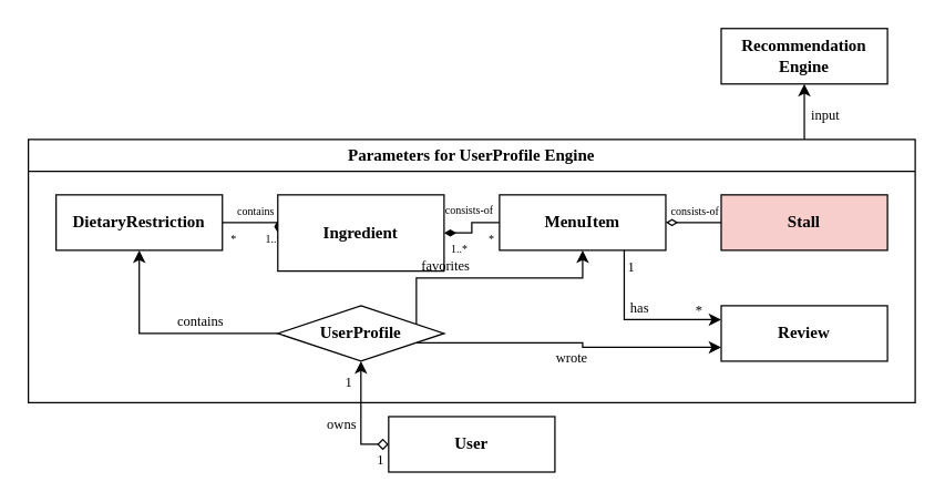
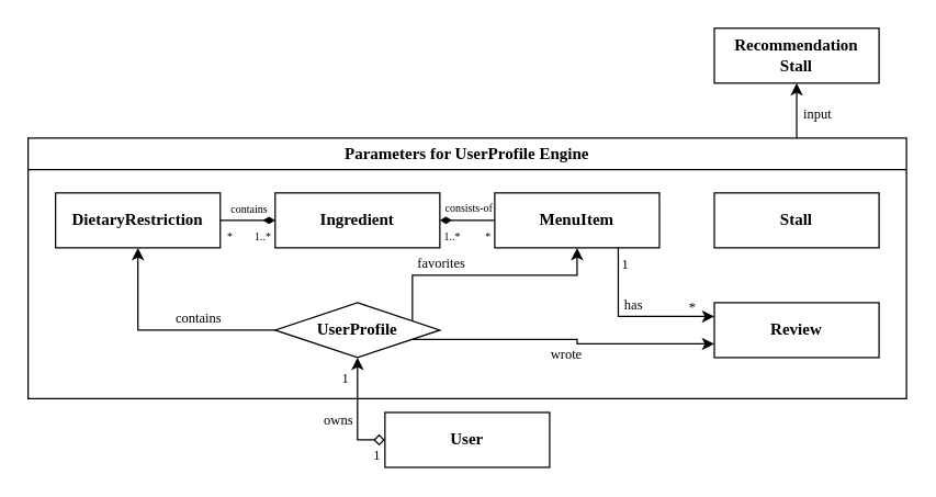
  <mxCell id="0" />
  <mxCell id="1" parent="0" />
  <mxCell id="2" style="edgeStyle=orthogonalEdgeStyle;rounded=0;orthogonalLoop=1;jettySize=auto;html=1;entryX=1;entryY=0.5;entryDx=0;entryDy=0;endArrow=none;endFill=0;exitX=0;exitY=0.5;exitDx=0;exitDy=0;startArrow=diamondThin;startFill=1;labelBackgroundColor=default;" parent="1" source="10" target="32" edge="1"><mxGeometry relative="1" as="geometry"><mxPoint x="200" y="160" as="sourcePoint" /><Array as="points"><mxPoint x="190" y="160" /><mxPoint x="190" y="160" /></Array></mxGeometry></mxCell>
  <mxCell id="3" value="&lt;font style=&quot;font-size: 8px;&quot; face=&quot;Times New Roman&quot;&gt;contains&lt;/font&gt;" style="edgeLabel;html=1;align=center;verticalAlign=middle;resizable=0;points=[];labelBackgroundColor=none;" parent="2" vertex="1" connectable="0"><mxGeometry x="-0.001" relative="1" as="geometry"><mxPoint y="-10" as="offset" /></mxGeometry></mxCell>
  <mxCell id="4" value="&lt;font style=&quot;font-size: 8px;&quot; face=&quot;Times New Roman&quot;&gt;1..*&lt;/font&gt;" style="edgeLabel;html=1;align=center;verticalAlign=middle;resizable=0;points=[];labelBackgroundColor=none;" parent="2" vertex="1" connectable="0"><mxGeometry x="-0.699" relative="1" as="geometry"><mxPoint x="-4" y="10" as="offset" /></mxGeometry></mxCell>
  <mxCell id="5" value="&lt;font style=&quot;font-size: 8px;&quot; face=&quot;Times New Roman&quot;&gt;*&lt;/font&gt;" style="edgeLabel;html=1;align=center;verticalAlign=middle;resizable=0;points=[];labelBackgroundColor=none;" parent="2" vertex="1" connectable="0"><mxGeometry x="0.697" relative="1" as="geometry"><mxPoint y="10" as="offset" /></mxGeometry></mxCell>
  <mxCell id="6" style="edgeStyle=orthogonalEdgeStyle;rounded=0;orthogonalLoop=1;jettySize=auto;html=1;exitX=1;exitY=0.5;exitDx=0;exitDy=0;entryX=0;entryY=0.5;entryDx=0;entryDy=0;endArrow=none;endFill=0;startArrow=diamondThin;startFill=1;labelBackgroundColor=default;" parent="1" source="10" target="15" edge="1"><mxGeometry relative="1" as="geometry" /></mxCell>
  <mxCell id="7" value="consists-of" style="edgeLabel;html=1;align=center;verticalAlign=middle;resizable=0;points=[];fontSize=8;fontFamily=Times New Roman;labelBackgroundColor=none;" parent="6" vertex="1" connectable="0"><mxGeometry x="0.353" relative="1" as="geometry"><mxPoint x="-7" y="-10" as="offset" /></mxGeometry></mxCell>
  <mxCell id="8" value="&lt;font face=&quot;Times New Roman&quot; style=&quot;font-size: 8px;&quot;&gt;1..*&lt;/font&gt;" style="edgeLabel;html=1;align=center;verticalAlign=middle;resizable=0;points=[];labelBackgroundColor=none;" parent="6" vertex="1" connectable="0"><mxGeometry x="-0.577" relative="1" as="geometry"><mxPoint y="10" as="offset" /></mxGeometry></mxCell>
  <mxCell id="9" value="&lt;font style=&quot;font-size: 8px;&quot; face=&quot;Times New Roman&quot;&gt;*&lt;/font&gt;" style="edgeLabel;html=1;align=center;verticalAlign=middle;resizable=0;points=[];labelBackgroundColor=none;" parent="6" vertex="1" connectable="0"><mxGeometry x="0.863" relative="1" as="geometry"><mxPoint x="-3" y="10" as="offset" /></mxGeometry></mxCell>
- <mxCell id="10" value="Ingredient" style="rounded=0;whiteSpace=wrap;html=1;fontFamily=Times New Roman;fontSize=12;fontStyle=1;labelBackgroundColor=none;" parent="1" vertex="1"><mxGeometry x="200" y="140" width="120" height="55" as="geometry" /></mxCell>
- <mxCell id="11" style="edgeStyle=orthogonalEdgeStyle;rounded=0;orthogonalLoop=1;jettySize=auto;html=1;exitX=1;exitY=0.5;exitDx=0;exitDy=0;entryX=0;entryY=0.5;entryDx=0;entryDy=0;endArrow=none;endFill=0;startArrow=diamondThin;startFill=0;labelBackgroundColor=default;" parent="1" source="15" target="16" edge="1"><mxGeometry relative="1" as="geometry" /></mxCell>
- <mxCell id="12" value="&lt;font style=&quot;font-size: 8px;&quot; face=&quot;Times New Roman&quot;&gt;consists-of&lt;/font&gt;" style="edgeLabel;html=1;align=center;verticalAlign=middle;resizable=0;points=[];labelBackgroundColor=none;" parent="11" vertex="1" connectable="0"><mxGeometry x="0.04" y="1" relative="1" as="geometry"><mxPoint x="-1" y="-9" as="offset" /></mxGeometry></mxCell>
+ <mxCell id="10" value="Ingredient" style="rounded=0;whiteSpace=wrap;html=1;fontFamily=Times New Roman;fontSize=12;fontStyle=1;labelBackgroundColor=none;" parent="1" vertex="1"><mxGeometry x="200" y="140" width="120" height="40" as="geometry" /></mxCell>
  <mxCell id="13" style="edgeStyle=orthogonalEdgeStyle;rounded=0;orthogonalLoop=1;jettySize=auto;html=1;exitX=0.5;exitY=1;exitDx=0;exitDy=0;entryX=1;entryY=0.25;entryDx=0;entryDy=0;endArrow=none;endFill=0;startArrow=classic;startFill=1;labelBackgroundColor=default;" parent="1" source="15" target="25" edge="1"><mxGeometry relative="1" as="geometry" /></mxCell>
  <mxCell id="14" value="&lt;font face=&quot;Times New Roman&quot; style=&quot;font-size: 10px;&quot;&gt;favorites&lt;/font&gt;" style="edgeLabel;html=1;align=center;verticalAlign=middle;resizable=0;points=[];fontSize=10;labelBackgroundColor=none;" parent="13" vertex="1" connectable="0"><mxGeometry x="0.383" relative="1" as="geometry"><mxPoint y="-10" as="offset" /></mxGeometry></mxCell>
  <mxCell id="15" value="MenuItem" style="rounded=0;whiteSpace=wrap;html=1;fontFamily=Times New Roman;fontSize=12;fontStyle=1;labelBackgroundColor=none;" parent="1" vertex="1"><mxGeometry x="360" y="140" width="120" height="40" as="geometry" /></mxCell>
- <mxCell id="16" value="Stall" style="rounded=0;whiteSpace=wrap;html=1;fontFamily=Times New Roman;fontSize=12;fontStyle=1;labelBackgroundColor=none;fillColor=#f8cecc;" parent="1" vertex="1"><mxGeometry x="520" y="140" width="120" height="40" as="geometry" /></mxCell>
+ <mxCell id="16" value="Stall" style="rounded=0;whiteSpace=wrap;html=1;fontFamily=Times New Roman;fontSize=12;fontStyle=1;labelBackgroundColor=none;" parent="1" vertex="1"><mxGeometry x="520" y="140" width="120" height="40" as="geometry" /></mxCell>
  <mxCell id="17" style="edgeStyle=orthogonalEdgeStyle;rounded=0;orthogonalLoop=1;jettySize=auto;html=1;exitX=0.5;exitY=1;exitDx=0;exitDy=0;entryX=0;entryY=0.5;entryDx=0;entryDy=0;endArrow=diamond;endFill=0;startArrow=classic;startFill=1;labelBackgroundColor=default;" parent="1" source="25" target="31" edge="1"><mxGeometry relative="1" as="geometry" /></mxCell>
  <mxCell id="18" value="owns" style="edgeLabel;html=1;align=center;verticalAlign=middle;resizable=0;points=[];fontFamily=Times New Roman;fontSize=10;labelBackgroundColor=none;" parent="17" vertex="1" connectable="0"><mxGeometry x="-0.052" relative="1" as="geometry"><mxPoint x="-15" y="6" as="offset" /></mxGeometry></mxCell>
  <mxCell id="19" value="&lt;font face=&quot;Times New Roman&quot; style=&quot;font-size: 10px;&quot;&gt;1&lt;/font&gt;" style="edgeLabel;html=1;align=center;verticalAlign=middle;resizable=0;points=[];labelBackgroundColor=none;" parent="17" vertex="1" connectable="0"><mxGeometry x="-0.659" relative="1" as="geometry"><mxPoint x="-10" as="offset" /></mxGeometry></mxCell>
  <mxCell id="20" value="&lt;font face=&quot;Times New Roman&quot; style=&quot;font-size: 10px;&quot;&gt;1&lt;/font&gt;" style="edgeLabel;html=1;align=center;verticalAlign=middle;resizable=0;points=[];labelBackgroundColor=none;" parent="17" vertex="1" connectable="0"><mxGeometry x="0.815" y="1" relative="1" as="geometry"><mxPoint y="11" as="offset" /></mxGeometry></mxCell>
  <mxCell id="21" style="edgeStyle=orthogonalEdgeStyle;rounded=0;orthogonalLoop=1;jettySize=auto;html=1;exitX=1;exitY=0.75;exitDx=0;exitDy=0;entryX=0;entryY=0.75;entryDx=0;entryDy=0;endArrow=classic;endFill=1;labelBackgroundColor=default;" parent="1" source="25" target="30" edge="1"><mxGeometry relative="1" as="geometry"><Array as="points" /></mxGeometry></mxCell>
  <mxCell id="22" value="&lt;font face=&quot;Times New Roman&quot; style=&quot;font-size: 10px;&quot;&gt;wrote&lt;/font&gt;" style="edgeLabel;html=1;align=center;verticalAlign=middle;resizable=0;points=[];labelBackgroundColor=none;" parent="21" vertex="1" connectable="0"><mxGeometry relative="1" as="geometry"><mxPoint y="10" as="offset" /></mxGeometry></mxCell>
  <mxCell id="23" style="edgeStyle=orthogonalEdgeStyle;rounded=0;orthogonalLoop=1;jettySize=auto;html=1;entryX=0.5;entryY=1;entryDx=0;entryDy=0;labelBackgroundColor=default;" parent="1" source="25" target="32" edge="1"><mxGeometry relative="1" as="geometry"><mxPoint x="110" y="220" as="targetPoint" /></mxGeometry></mxCell>
  <mxCell id="24" value="&lt;font style=&quot;font-size: 10px;&quot; face=&quot;Times New Roman&quot;&gt;contains&lt;/font&gt;" style="edgeLabel;html=1;align=center;verticalAlign=middle;resizable=0;points=[];labelBackgroundColor=none;" parent="23" vertex="1" connectable="0"><mxGeometry x="-0.29" y="1" relative="1" as="geometry"><mxPoint y="-11" as="offset" /></mxGeometry></mxCell>
  <mxCell id="25" value="UserProfile" style="rhombus;whiteSpace=wrap;html=1;fontFamily=Times New Roman;fontSize=12;fontStyle=1;labelBackgroundColor=none;" parent="1" vertex="1"><mxGeometry x="200" y="220" width="120" height="40" as="geometry" /></mxCell>
  <mxCell id="26" style="edgeStyle=orthogonalEdgeStyle;rounded=0;orthogonalLoop=1;jettySize=auto;html=1;entryX=0.75;entryY=1;entryDx=0;entryDy=0;startArrow=classic;startFill=1;endArrow=none;endFill=0;labelBackgroundColor=default;" parent="1" source="30" target="15" edge="1"><mxGeometry relative="1" as="geometry"><Array as="points"><mxPoint x="450" y="230" /></Array></mxGeometry></mxCell>
  <mxCell id="27" value="&lt;font style=&quot;font-size: 10px;&quot; face=&quot;Times New Roman&quot;&gt;has&lt;/font&gt;" style="edgeLabel;html=1;align=center;verticalAlign=middle;resizable=0;points=[];fontSize=10;labelBackgroundColor=none;" parent="26" vertex="1" connectable="0"><mxGeometry x="0.004" relative="1" as="geometry"><mxPoint y="-10" as="offset" /></mxGeometry></mxCell>
  <mxCell id="28" value="&lt;font style=&quot;font-size: 10px;&quot; face=&quot;Times New Roman&quot;&gt;1&lt;/font&gt;" style="edgeLabel;html=1;align=center;verticalAlign=middle;resizable=0;points=[];labelBackgroundColor=none;" parent="26" vertex="1" connectable="0"><mxGeometry x="0.921" relative="1" as="geometry"><mxPoint x="4" y="6" as="offset" /></mxGeometry></mxCell>
  <mxCell id="29" value="*" style="edgeLabel;html=1;align=center;verticalAlign=middle;resizable=0;points=[];fontFamily=Times New Roman;fontSize=10;labelBackgroundColor=none;" parent="26" vertex="1" connectable="0"><mxGeometry x="-0.738" relative="1" as="geometry"><mxPoint x="-1" y="-8" as="offset" /></mxGeometry></mxCell>
  <mxCell id="30" value="Review" style="rounded=0;whiteSpace=wrap;html=1;fontFamily=Times New Roman;fontSize=12;fontStyle=1;labelBackgroundColor=none;" parent="1" vertex="1"><mxGeometry x="520" y="220" width="120" height="40" as="geometry" /></mxCell>
  <mxCell id="31" value="User" style="rounded=0;whiteSpace=wrap;html=1;fontFamily=Times New Roman;fontSize=12;fontStyle=1;labelBackgroundColor=none;" parent="1" vertex="1"><mxGeometry x="280" y="300" width="120" height="40" as="geometry" /></mxCell>
  <mxCell id="32" value="DietaryRestriction" style="rounded=0;whiteSpace=wrap;html=1;fontFamily=Times New Roman;fontSize=12;fontStyle=1;labelBackgroundColor=none;" parent="1" vertex="1"><mxGeometry x="40" y="140" width="120" height="40" as="geometry" /></mxCell>
  <mxCell id="33" value="&lt;font face=&quot;Times New Roman&quot;&gt;Parameters for UserProfile Engine&lt;/font&gt;" style="swimlane;whiteSpace=wrap;html=1;" parent="1" vertex="1"><mxGeometry x="20" y="100" width="640" height="190" as="geometry" /></mxCell>
- <mxCell id="34" value="Recommendation&lt;br&gt;Engine" style="rounded=0;whiteSpace=wrap;html=1;fontFamily=Times New Roman;fontSize=12;fontStyle=1;labelBackgroundColor=none;" parent="1" vertex="1"><mxGeometry x="520" y="20" width="120" height="40" as="geometry" /></mxCell>
+ <mxCell id="34" value="Recommendation&lt;br&gt;Stall" style="rounded=0;whiteSpace=wrap;html=1;fontFamily=Times New Roman;fontSize=12;fontStyle=1;labelBackgroundColor=none;" parent="1" vertex="1"><mxGeometry x="520" y="20" width="120" height="40" as="geometry" /></mxCell>
  <mxCell id="35" style="edgeStyle=orthogonalEdgeStyle;rounded=0;orthogonalLoop=1;jettySize=auto;html=1;endArrow=none;endFill=0;startArrow=classic;startFill=1;" parent="1" source="34" edge="1"><mxGeometry relative="1" as="geometry"><mxPoint x="580" y="100" as="targetPoint" /></mxGeometry></mxCell>
  <mxCell id="36" value="input" style="edgeLabel;html=1;align=center;verticalAlign=middle;resizable=0;points=[];fontSize=10;fontFamily=Times New Roman;labelBackgroundColor=none;" parent="35" vertex="1" connectable="0"><mxGeometry x="0.031" relative="1" as="geometry"><mxPoint x="14" y="1" as="offset" /></mxGeometry></mxCell>
